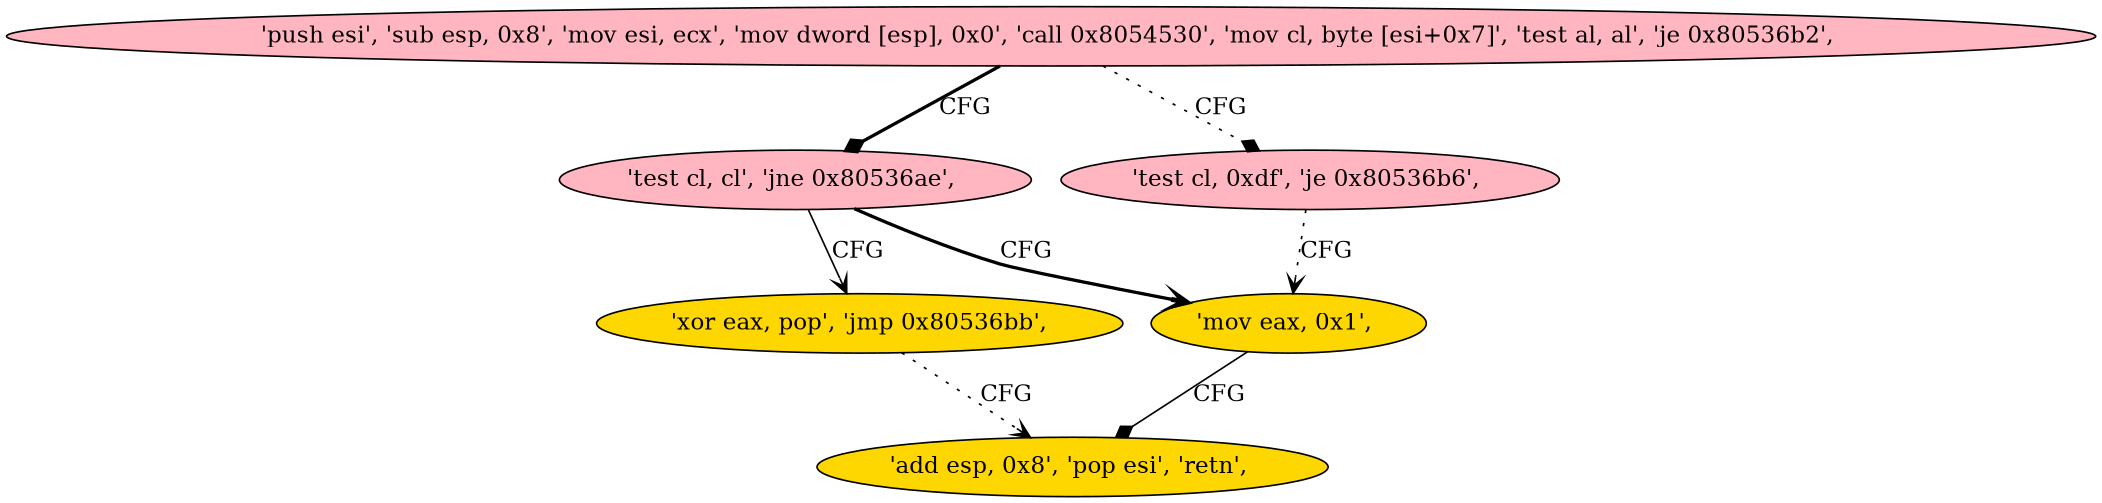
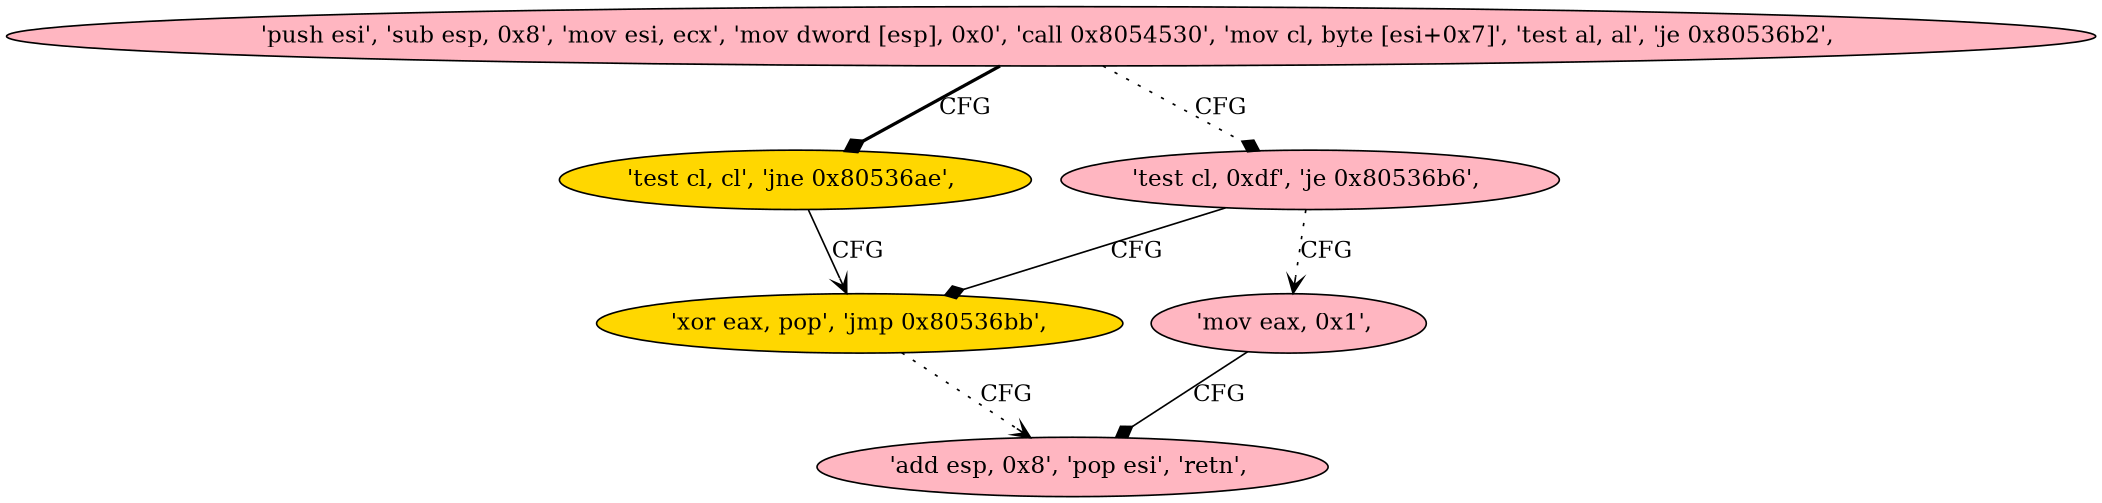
  digraph {
    node [fillcolor=lightpink style=filled]
    edge [arrowhead=diamond style=dotted]
    n1 [label="'push esi', 'sub esp, 0x8', 'mov esi, ecx', 'mov dword [esp], 0x0', 'call 0x8054530', 'mov cl, byte [esi+0x7]', 'test al, al', 'je 0x80536b2', "]
-   n2 [label="'test cl, cl', 'jne 0x80536ae', "]
+   n2 [fillcolor=gold label="'test cl, cl', 'jne 0x80536ae', "]
    n3 [label="'test cl, 0xdf', 'je 0x80536b6', "]
    n4 [fillcolor=gold label="'xor eax, pop', 'jmp 0x80536bb',"]
-   n5 [fillcolor=gold label="'mov eax, 0x1', "]
-   n6 [fillcolor=gold label="'add esp, 0x8', 'pop esi', 'retn', "]
+   n5 [label="'mov eax, 0x1', "]
+   n6 [label="'add esp, 0x8', 'pop esi', 'retn', "]
    n1 -> n2 [label=CFG style=bold]
    n1 -> n3 [label=CFG]
    n2 -> n4 [arrowhead=vee label=CFG style=solid]
-   n2 -> n5 [arrowhead=vee label=CFG style=bold]
+   n3 -> n4 [label=CFG style=solid]
    n3 -> n5 [arrowhead=vee label=CFG]
    n4 -> n6 [arrowhead=vee label=CFG]
    n5 -> n6 [label=CFG style=solid]
  }
